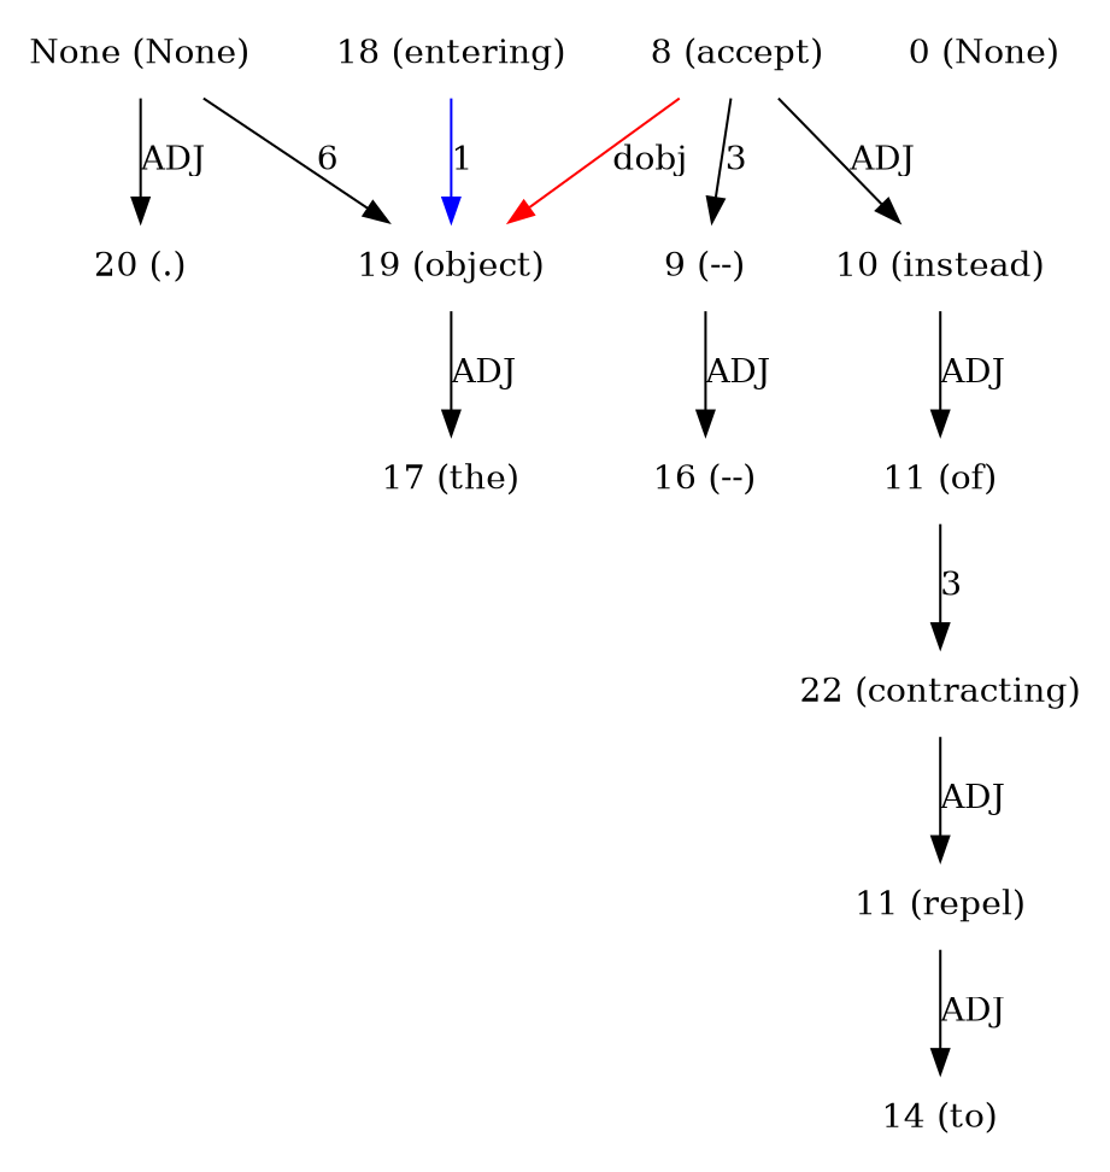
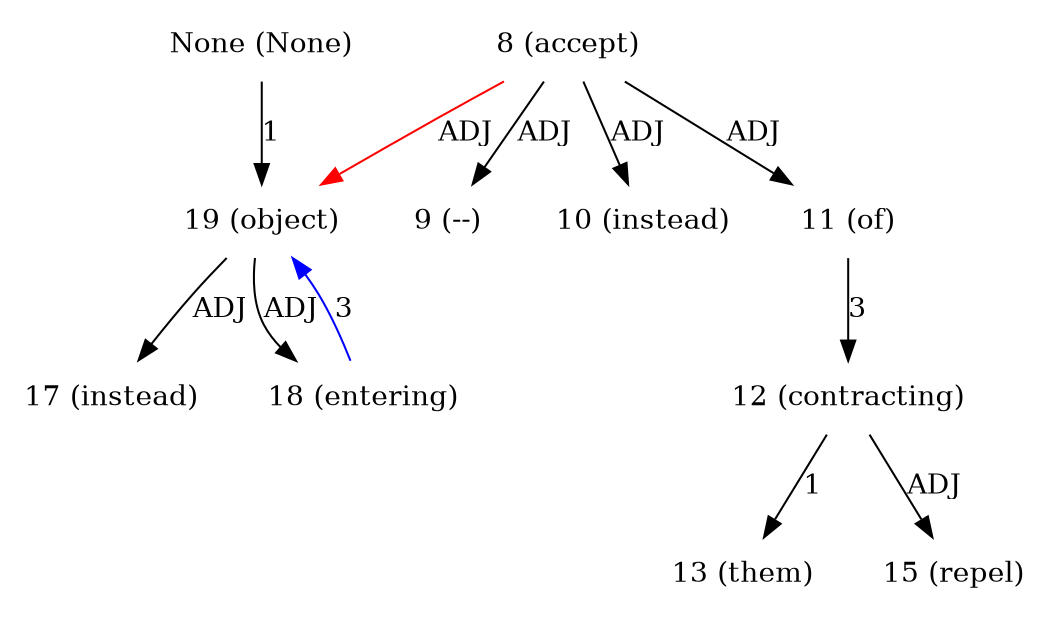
  digraph {
    node [shape=plaintext]
    edge [dir=forward]
    n1 [label="None (None)"]
    n2 [label="19 (object)"]
-   n3 [label="20 (.)"]
-   n4 [label="17 (the)"]
+   n4 [label="17 (instead)"]
    n5 [label="18 (entering)"]
    n6 [label="8 (accept)"]
    n7 [label="9 (--)"]
    n8 [label="10 (instead)"]
-   n9 [label="16 (--)"]
    n10 [label="11 (of)"]
-   n11 [label="0 (None)"]
-   n12 [label="22 (contracting)"]
-   n14 [label="11 (repel)"]
-   n15 [label="14 (to)"]
-   n1 -> n2 [label=6]
-   n1 -> n3 [label=ADJ]
+   n12 [label="12 (contracting)"]
+   n13 [label="13 (them)"]
+   n14 [label="15 (repel)"]
+   n1 -> n2 [label=1]
    n2 -> n4 [label=ADJ]
-   n5 -> n2 [color=blue label=1]
-   n6 -> n2 [color=red label=dobj]
-   n6 -> n7 [label=3]
+   n2 -> n5 [label=ADJ]
+   n5 -> n2 [color=blue label=3]
+   n6 -> n2 [color=red label=ADJ]
+   n6 -> n7 [label=ADJ]
    n6 -> n8 [label=ADJ]
-   n7 -> n9 [label=ADJ]
-   n8 -> n10 [label=ADJ]
+   n6 -> n10 [label=ADJ]
    n10 -> n12 [label=3]
+   n12 -> n13 [label=1]
    n12 -> n14 [label=ADJ]
-   n14 -> n15 [label=ADJ]
  }
